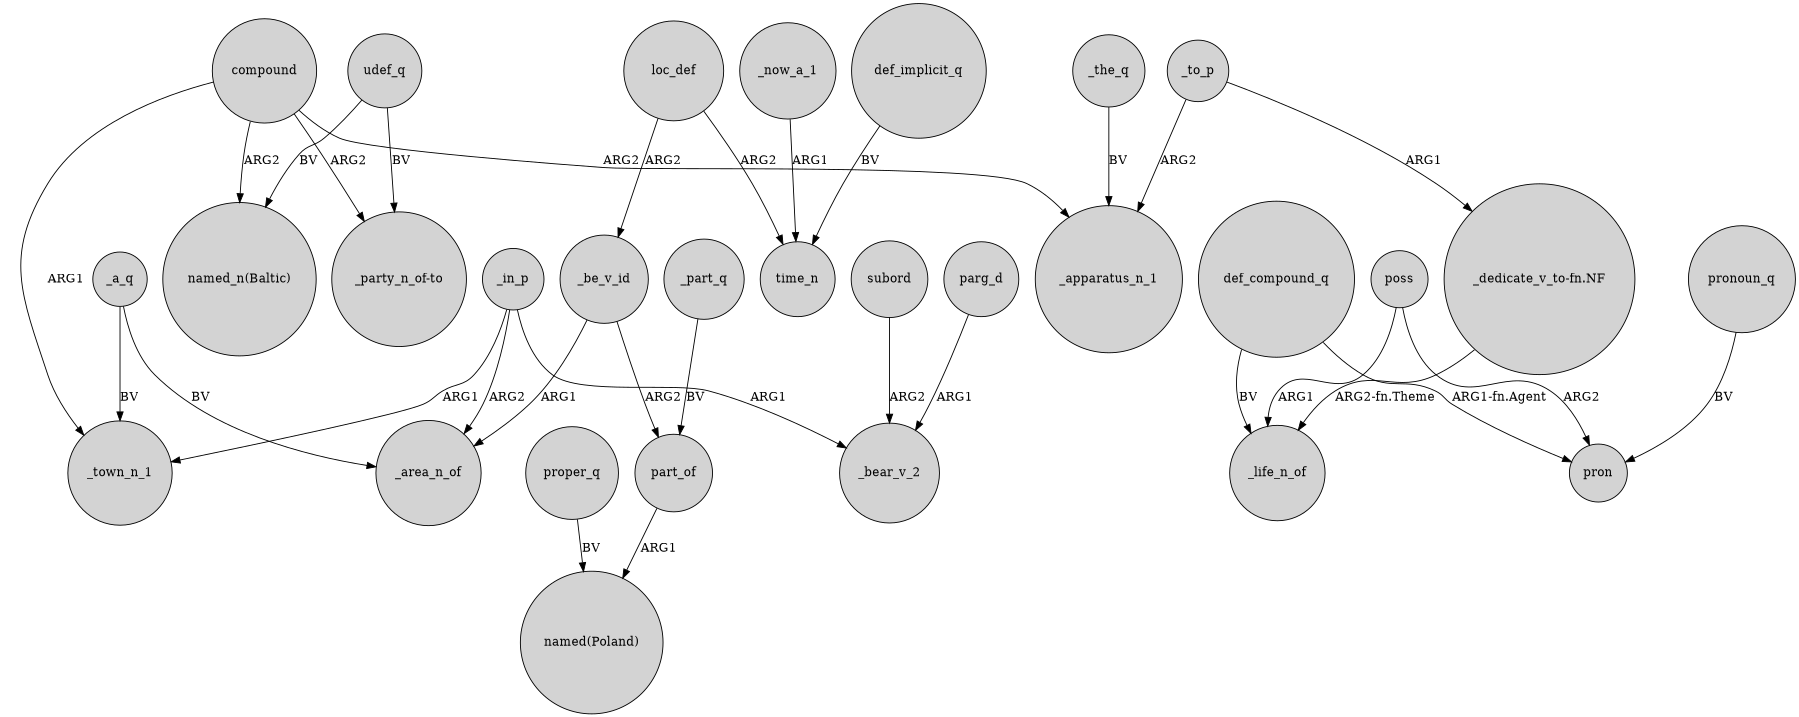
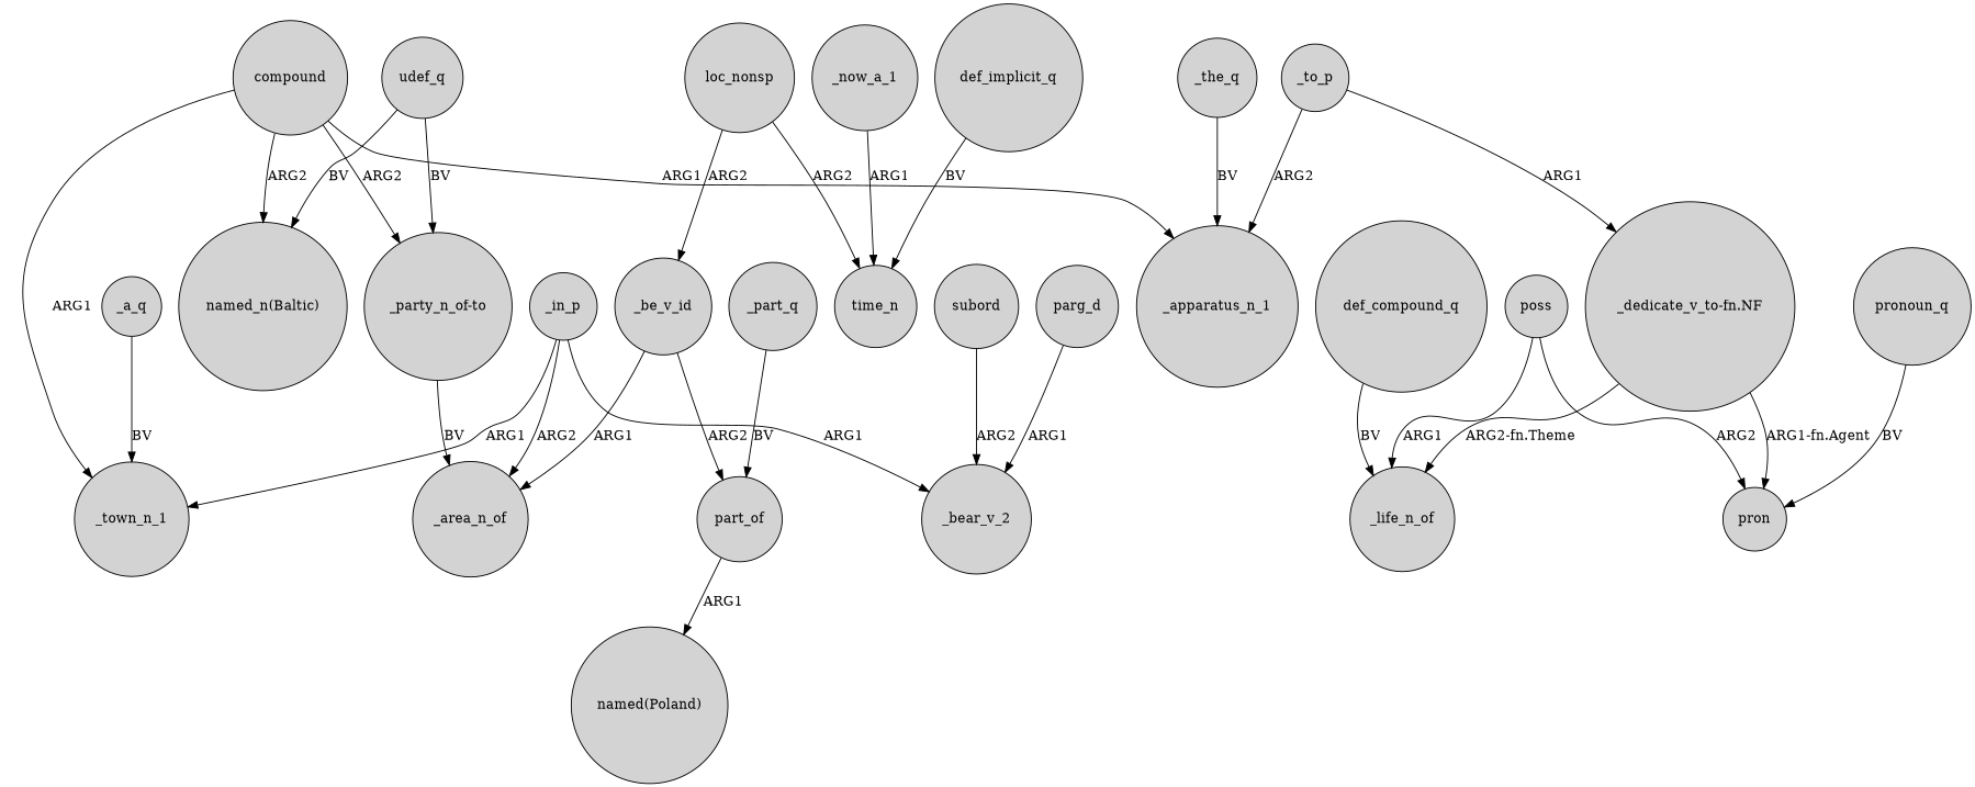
  digraph {
    node [shape=circle style=filled]
    compound
    "named_n(Baltic)"
    _town_n_1
    "_party_n_of-to"
    _apparatus_n_1
    n6 [label=def_compound_q]
    _life_n_of
    poss
    pron
    subord
    _bear_v_2
    "_dedicate_v_to-fn.NF"
    _be_v_id
    _area_n_of
    part_of
    "named(Poland)"
    _a_q
    _in_p
    _to_p
    udef_q
-   loc_nonsp [label=loc_def]
+   loc_nonsp
    time_n
    _part_q
-   proper_q
    pronoun_q
    _now_a_1
    _the_q
    parg_d
    def_implicit_q
    compound -> "named_n(Baltic)" [label=ARG2]
    compound -> _town_n_1 [label=ARG1]
    compound -> "_party_n_of-to" [label=ARG2]
-   compound -> _apparatus_n_1 [label=ARG2]
+   compound -> _apparatus_n_1 [label=ARG1]
    n6 -> _life_n_of [label=BV]
    poss -> _life_n_of [label=ARG1]
    poss -> pron [label=ARG2]
    subord -> _bear_v_2 [label=ARG2]
    "_dedicate_v_to-fn.NF" -> _life_n_of [label="ARG2-fn.Theme"]
-   n6 -> pron [label="ARG1-fn.Agent"]
+   "_dedicate_v_to-fn.NF" -> pron [label="ARG1-fn.Agent"]
    _be_v_id -> _area_n_of [label=ARG1]
    _be_v_id -> part_of [label=ARG2]
    part_of -> "named(Poland)" [label=ARG1]
    _a_q -> _town_n_1 [label=BV]
-   _a_q -> _area_n_of [label=BV]
+   "_party_n_of-to" -> _area_n_of [label=BV]
    _in_p -> _town_n_1 [label=ARG1]
    _in_p -> _bear_v_2 [label=ARG1]
    _in_p -> _area_n_of [label=ARG2]
    _to_p -> _apparatus_n_1 [label=ARG2]
    _to_p -> "_dedicate_v_to-fn.NF" [label=ARG1]
    udef_q -> "named_n(Baltic)" [label=BV]
    udef_q -> "_party_n_of-to" [label=BV]
    loc_nonsp -> _be_v_id [label=ARG2]
    loc_nonsp -> time_n [label=ARG2]
    _part_q -> part_of [label=BV]
-   proper_q -> "named(Poland)" [label=BV]
    pronoun_q -> pron [label=BV]
    _now_a_1 -> time_n [label=ARG1]
    _the_q -> _apparatus_n_1 [label=BV]
    parg_d -> _bear_v_2 [label=ARG1]
    def_implicit_q -> time_n [label=BV]
  }
